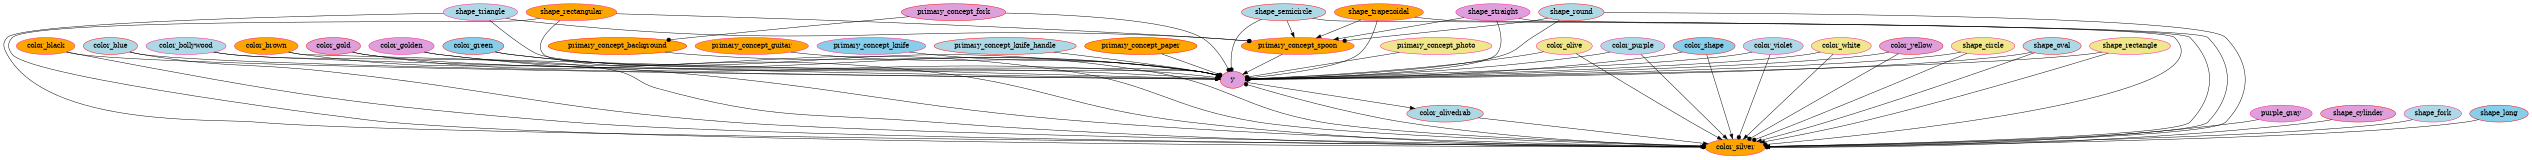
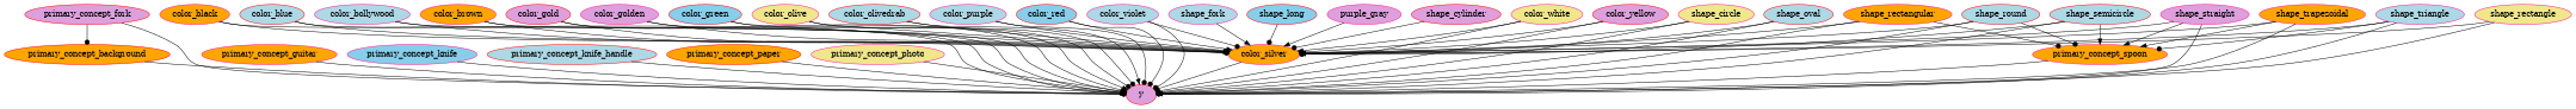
  strict digraph {
    node [color=deeppink fillcolor=lightblue style=filled]
    edge [arrowhead=dot]
    primary_concept_background [color=red fillcolor=orange]
    y [color=red fillcolor=plum]
    primary_concept_fork [color=red fillcolor=plum]
    primary_concept_guitar [fillcolor=orange]
    primary_concept_knife [fillcolor=skyblue]
    primary_concept_knife_handle [color=red]
    primary_concept_paper [color=red fillcolor=orange]
    primary_concept_photo [fillcolor=khaki]
    primary_concept_spoon [fillcolor=orange]
    color_black [fillcolor=orange]
    color_silver [fillcolor=orange]
    color_blue [color=red]
    color_bollywood
    color_brown [fillcolor=orange]
    color_gold [color=red fillcolor=plum]
    color_golden [fillcolor=plum]
    color_green [color=red fillcolor=skyblue]
    color_olive [fillcolor=khaki]
    color_olivedrab [color=red]
    color_purple
-   color_red [color=red fillcolor=skyblue label=color_shape]
+   color_red [color=red fillcolor=skyblue]
    color_violet
    color_white [fillcolor=khaki]
    color_yellow [color=red fillcolor=plum]
    shape_circle [fillcolor=khaki]
    shape_oval [color=red]
    shape_rectangle [fillcolor=khaki]
    shape_rectangular [fillcolor=orange]
    shape_round [color=red]
    shape_semicircle [color=red]
    shape_straight [fillcolor=plum]
    shape_trapezoidal [fillcolor=orange]
    shape_triangle
    n34 [fillcolor=plum label=purple_gray]
    shape_cylinder [color=red fillcolor=plum]
    shape_fork
    shape_long [color=red fillcolor=skyblue]
    primary_concept_background -> y
    primary_concept_fork -> primary_concept_background
    primary_concept_fork -> y
    primary_concept_guitar -> y
    primary_concept_knife -> y
    primary_concept_knife_handle -> y [arrowhead=normal]
    primary_concept_paper -> y
    primary_concept_photo -> y
    primary_concept_spoon -> y [arrowhead=normal]
    color_black -> y [arrowhead=normal]
    color_black -> color_silver
    color_silver -> y
    color_blue -> y [arrowhead=normal]
    color_blue -> color_silver
    color_bollywood -> y [arrowhead=normal]
    color_bollywood -> color_silver
    color_brown -> y [arrowhead=normal]
    color_brown -> color_silver [arrowhead=normal]
    color_gold -> y [arrowhead=normal]
    color_gold -> color_silver
    color_golden -> y [arrowhead=normal]
    color_golden -> color_silver
    color_green -> y
    color_green -> color_silver
    color_olive -> y
    color_olive -> color_silver [arrowhead=normal]
-   y -> color_olivedrab [arrowhead=normal]
+   color_olivedrab -> y [arrowhead=normal]
    color_olivedrab -> color_silver [arrowhead=normal]
    color_purple -> y
    color_purple -> color_silver [arrowhead=normal]
    color_red -> y
    color_red -> color_silver [arrowhead=normal]
    color_violet -> y
    color_violet -> color_silver
    color_white -> y
    color_white -> color_silver [arrowhead=normal]
    color_yellow -> y
    color_yellow -> color_silver
    shape_circle -> y
    shape_circle -> color_silver
    shape_oval -> y
    shape_oval -> color_silver [arrowhead=normal]
    shape_rectangle -> y
    shape_rectangle -> color_silver [arrowhead=normal]
    shape_rectangular -> y
    shape_rectangular -> primary_concept_spoon
    shape_rectangular -> color_silver
    shape_round -> y
    shape_round -> primary_concept_spoon
    shape_round -> color_silver [arrowhead=normal]
    shape_semicircle -> y
    shape_semicircle -> primary_concept_spoon [arrowhead=normal]
    shape_semicircle -> color_silver
    shape_straight -> y [arrowhead=normal]
    shape_straight -> primary_concept_spoon [arrowhead=normal]
    shape_straight -> color_silver [arrowhead=normal]
    shape_trapezoidal -> y
    shape_trapezoidal -> primary_concept_spoon [arrowhead=normal]
    shape_trapezoidal -> color_silver [arrowhead=normal]
    shape_triangle -> y [arrowhead=normal]
    shape_triangle -> primary_concept_spoon
    shape_triangle -> color_silver
    n34 -> color_silver [arrowhead=normal]
    shape_cylinder -> color_silver
    shape_fork -> color_silver [arrowhead=normal]
    shape_long -> color_silver
  }
